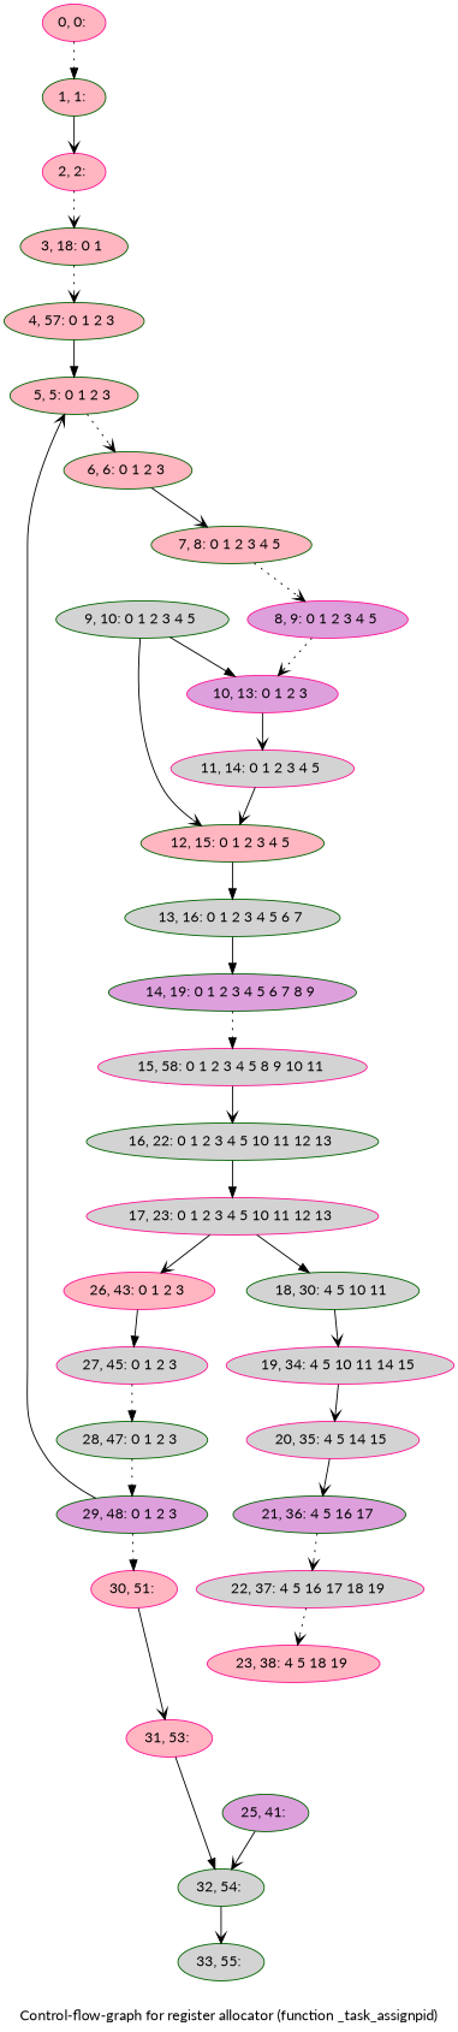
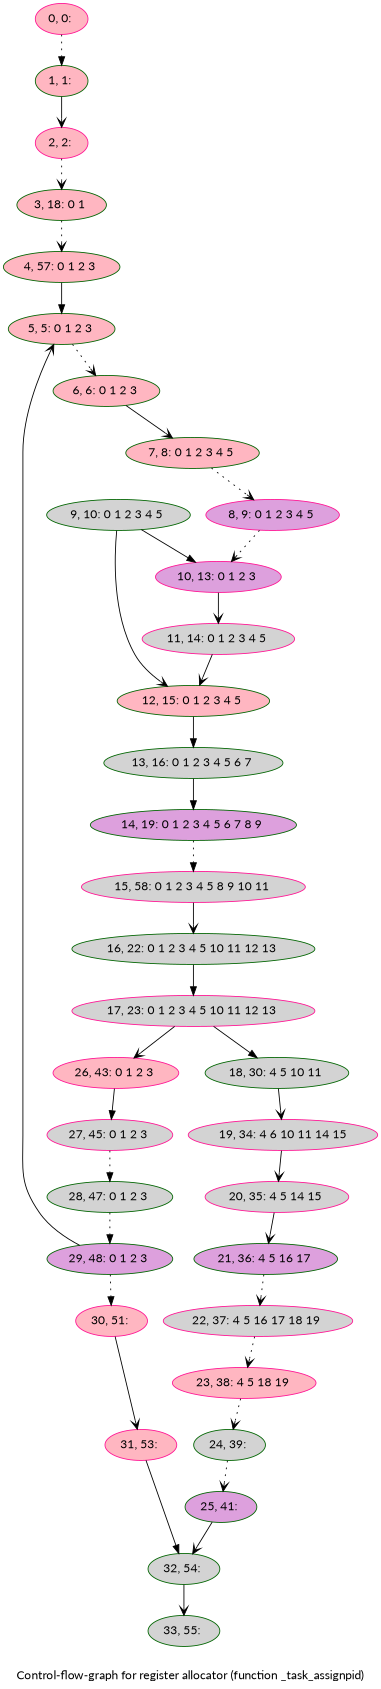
  digraph {
    fontname=Lato
    label="Control-flow-graph for register allocator (function _task_assignpid)"
    node [color=darkgreen fillcolor=lightgrey fontname=Lato style=filled]
    edge [arrowhead=vee fontname=Lato style=solid]
    n1 [color=deeppink fillcolor=lightpink label="0, 0: "]
    n2 [fillcolor=lightpink label="1, 1: "]
    n3 [color=deeppink fillcolor=lightpink label="2, 2: "]
    n4 [fillcolor=lightpink label="3, 18: 0 1 "]
    n5 [fillcolor=lightpink label="4, 57: 0 1 2 3 "]
    n6 [fillcolor=lightpink label="5, 5: 0 1 2 3 "]
    n7 [fillcolor=lightpink label="6, 6: 0 1 2 3 "]
    n8 [fillcolor=lightpink label="7, 8: 0 1 2 3 4 5 "]
    n9 [color=deeppink fillcolor=plum label="8, 9: 0 1 2 3 4 5 "]
    n10 [color=deeppink fillcolor=plum label="10, 13: 0 1 2 3 "]
    n11 [label="9, 10: 0 1 2 3 4 5 "]
    n12 [fillcolor=lightpink label="12, 15: 0 1 2 3 4 5 "]
    n13 [color=deeppink label="11, 14: 0 1 2 3 4 5 "]
    n14 [label="13, 16: 0 1 2 3 4 5 6 7 "]
    n15 [fillcolor=plum label="14, 19: 0 1 2 3 4 5 6 7 8 9 "]
    n16 [color=deeppink label="15, 58: 0 1 2 3 4 5 8 9 10 11 "]
    n17 [label="16, 22: 0 1 2 3 4 5 10 11 12 13 "]
    n18 [color=deeppink label="17, 23: 0 1 2 3 4 5 10 11 12 13 "]
    n19 [label="18, 30: 4 5 10 11 "]
    n20 [color=deeppink fillcolor=lightpink label="26, 43: 0 1 2 3 "]
-   n21 [color=deeppink label="19, 34: 4 5 10 11 14 15 "]
+   n21 [color=deeppink label="19, 34: 4 6 10 11 14 15"]
    n22 [color=deeppink label="27, 45: 0 1 2 3 "]
    n23 [color=deeppink label="20, 35: 4 5 14 15 "]
    n24 [fillcolor=plum label="21, 36: 4 5 16 17 "]
    n25 [color=deeppink label="22, 37: 4 5 16 17 18 19 "]
    n26 [color=deeppink fillcolor=lightpink label="23, 38: 4 5 18 19 "]
+   n27 [label="24, 39: "]
    n28 [fillcolor=plum label="25, 41: "]
    n29 [label="32, 54: "]
    n30 [label="33, 55: "]
    n31 [label="28, 47: 0 1 2 3 "]
    n32 [fillcolor=plum label="29, 48: 0 1 2 3 "]
    n33 [color=deeppink fillcolor=lightpink label="30, 51: "]
    n34 [color=deeppink fillcolor=lightpink label="31, 53: "]
    n1 -> n2 [arrowhead=normal style=dotted]
    n2 -> n3
    n3 -> n4 [style=dotted]
    n4 -> n5 [style=dotted]
    n5 -> n6 [arrowhead=normal]
    n6 -> n7 [style=dotted]
    n7 -> n8
    n8 -> n9 [style=dotted]
    n9 -> n10 [style=dotted]
    n10 -> n13
    n11 -> n10 [arrowhead=normal]
    n11 -> n12
    n12 -> n14 [arrowhead=normal]
    n13 -> n12
    n14 -> n15 [arrowhead=normal]
    n15 -> n16 [arrowhead=normal style=dotted]
    n16 -> n17
    n17 -> n18 [arrowhead=normal]
    n18 -> n19 [arrowhead=normal]
    n18 -> n20
    n19 -> n21
    n20 -> n22 [arrowhead=normal]
    n21 -> n23
    n22 -> n31 [arrowhead=normal style=dotted]
    n23 -> n24
    n24 -> n25 [style=dotted]
    n25 -> n26 [style=dotted]
+   n26 -> n27 [style=dotted]
+   n27 -> n28 [style=dotted]
    n28 -> n29
    n29 -> n30
    n31 -> n32 [arrowhead=normal style=dotted]
    n32 -> n6
    n32 -> n33 [arrowhead=normal style=dotted]
    n33 -> n34
    n34 -> n29 [arrowhead=normal]
  }
